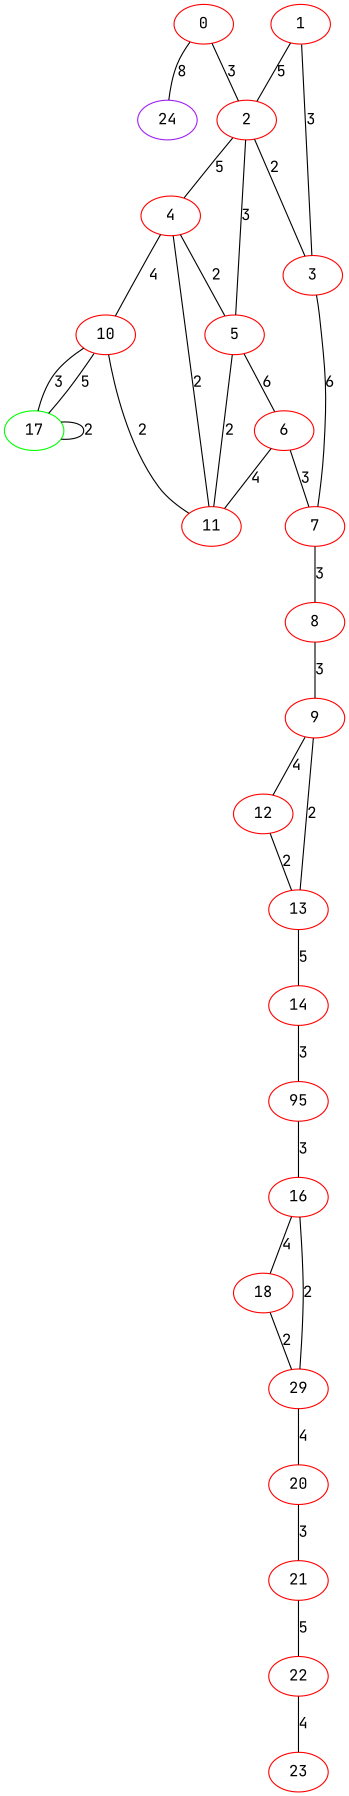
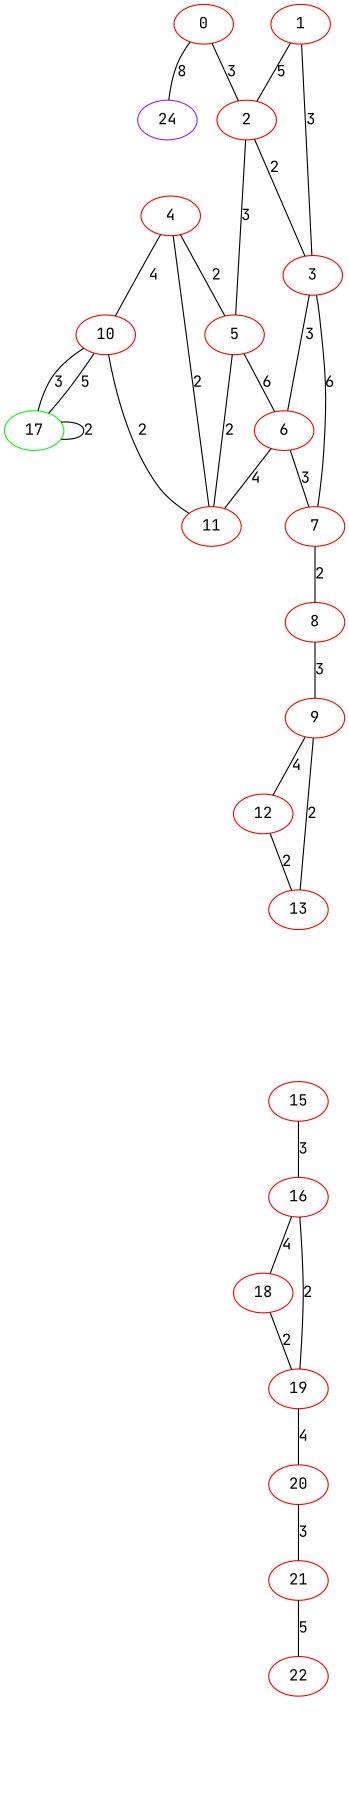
  graph {
    fontname="JetBrains Mono"
    node [color=red fontname="JetBrains Mono" weight=1]
    edge [fontname="JetBrains Mono"]
    24 [color=purple weight=4]
    0
    2
    1
    3
    4
    5
    6
    7
    10
    11
    8
    17 [color=green weight=2]
    9
    12
    13
-   14
-   15 [label=95]
+   15
    16
    18
-   19 [label=29]
+   19
    20
    21
    22
-   23
    0 -- 24 [label=8]
    0 -- 2 [label=3]
    2 -- 3 [label=2]
-   2 -- 4 [label=5]
    2 -- 5 [label=3]
    1 -- 2 [label=5]
    1 -- 3 [label=3]
+   3 -- 6 [label=3]
    3 -- 7 [label=6]
    4 -- 5 [label=2]
    4 -- 10 [label=4]
    4 -- 11 [label=2]
    5 -- 6 [label=6]
    5 -- 11 [label=2]
    6 -- 7 [label=3]
    6 -- 11 [label=4]
-   7 -- 8 [label=3]
+   7 -- 8 [label=2]
    10 -- 11 [label=2]
    10 -- 17 [label=5]
    10 -- 17 [label=3]
    8 -- 9 [label=3]
    17 -- 17 [label=2]
    9 -- 12 [label=4]
    9 -- 13 [label=2]
    12 -- 13 [label=2]
-   13 -- 14 [label=5]
-   14 -- 15 [label=3]
    15 -- 16 [label=3]
    16 -- 18 [label=4]
    16 -- 19 [label=2]
    18 -- 19 [label=2]
    19 -- 20 [label=4]
    20 -- 21 [label=3]
    21 -- 22 [label=5]
-   22 -- 23 [label=4]
  }
